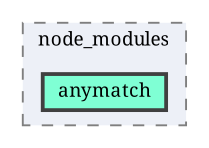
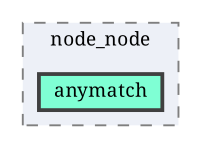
  digraph {
    compound=true
    fontname="Noto Serif"
    n1 [color=grey25 fillcolor=aquamarine fontname="Noto Serif" fontsize=10 height=0.2 label=anymatch shape=box style="filled,bold" width=0.4]
    subgraph cluster_1 {
      bgcolor="#edf0f7"
      fontsize=10
-     label=node_modules
+     label=node_node
      pencolor=grey50
      style="filled,dashed"
      n1
    }
  }
